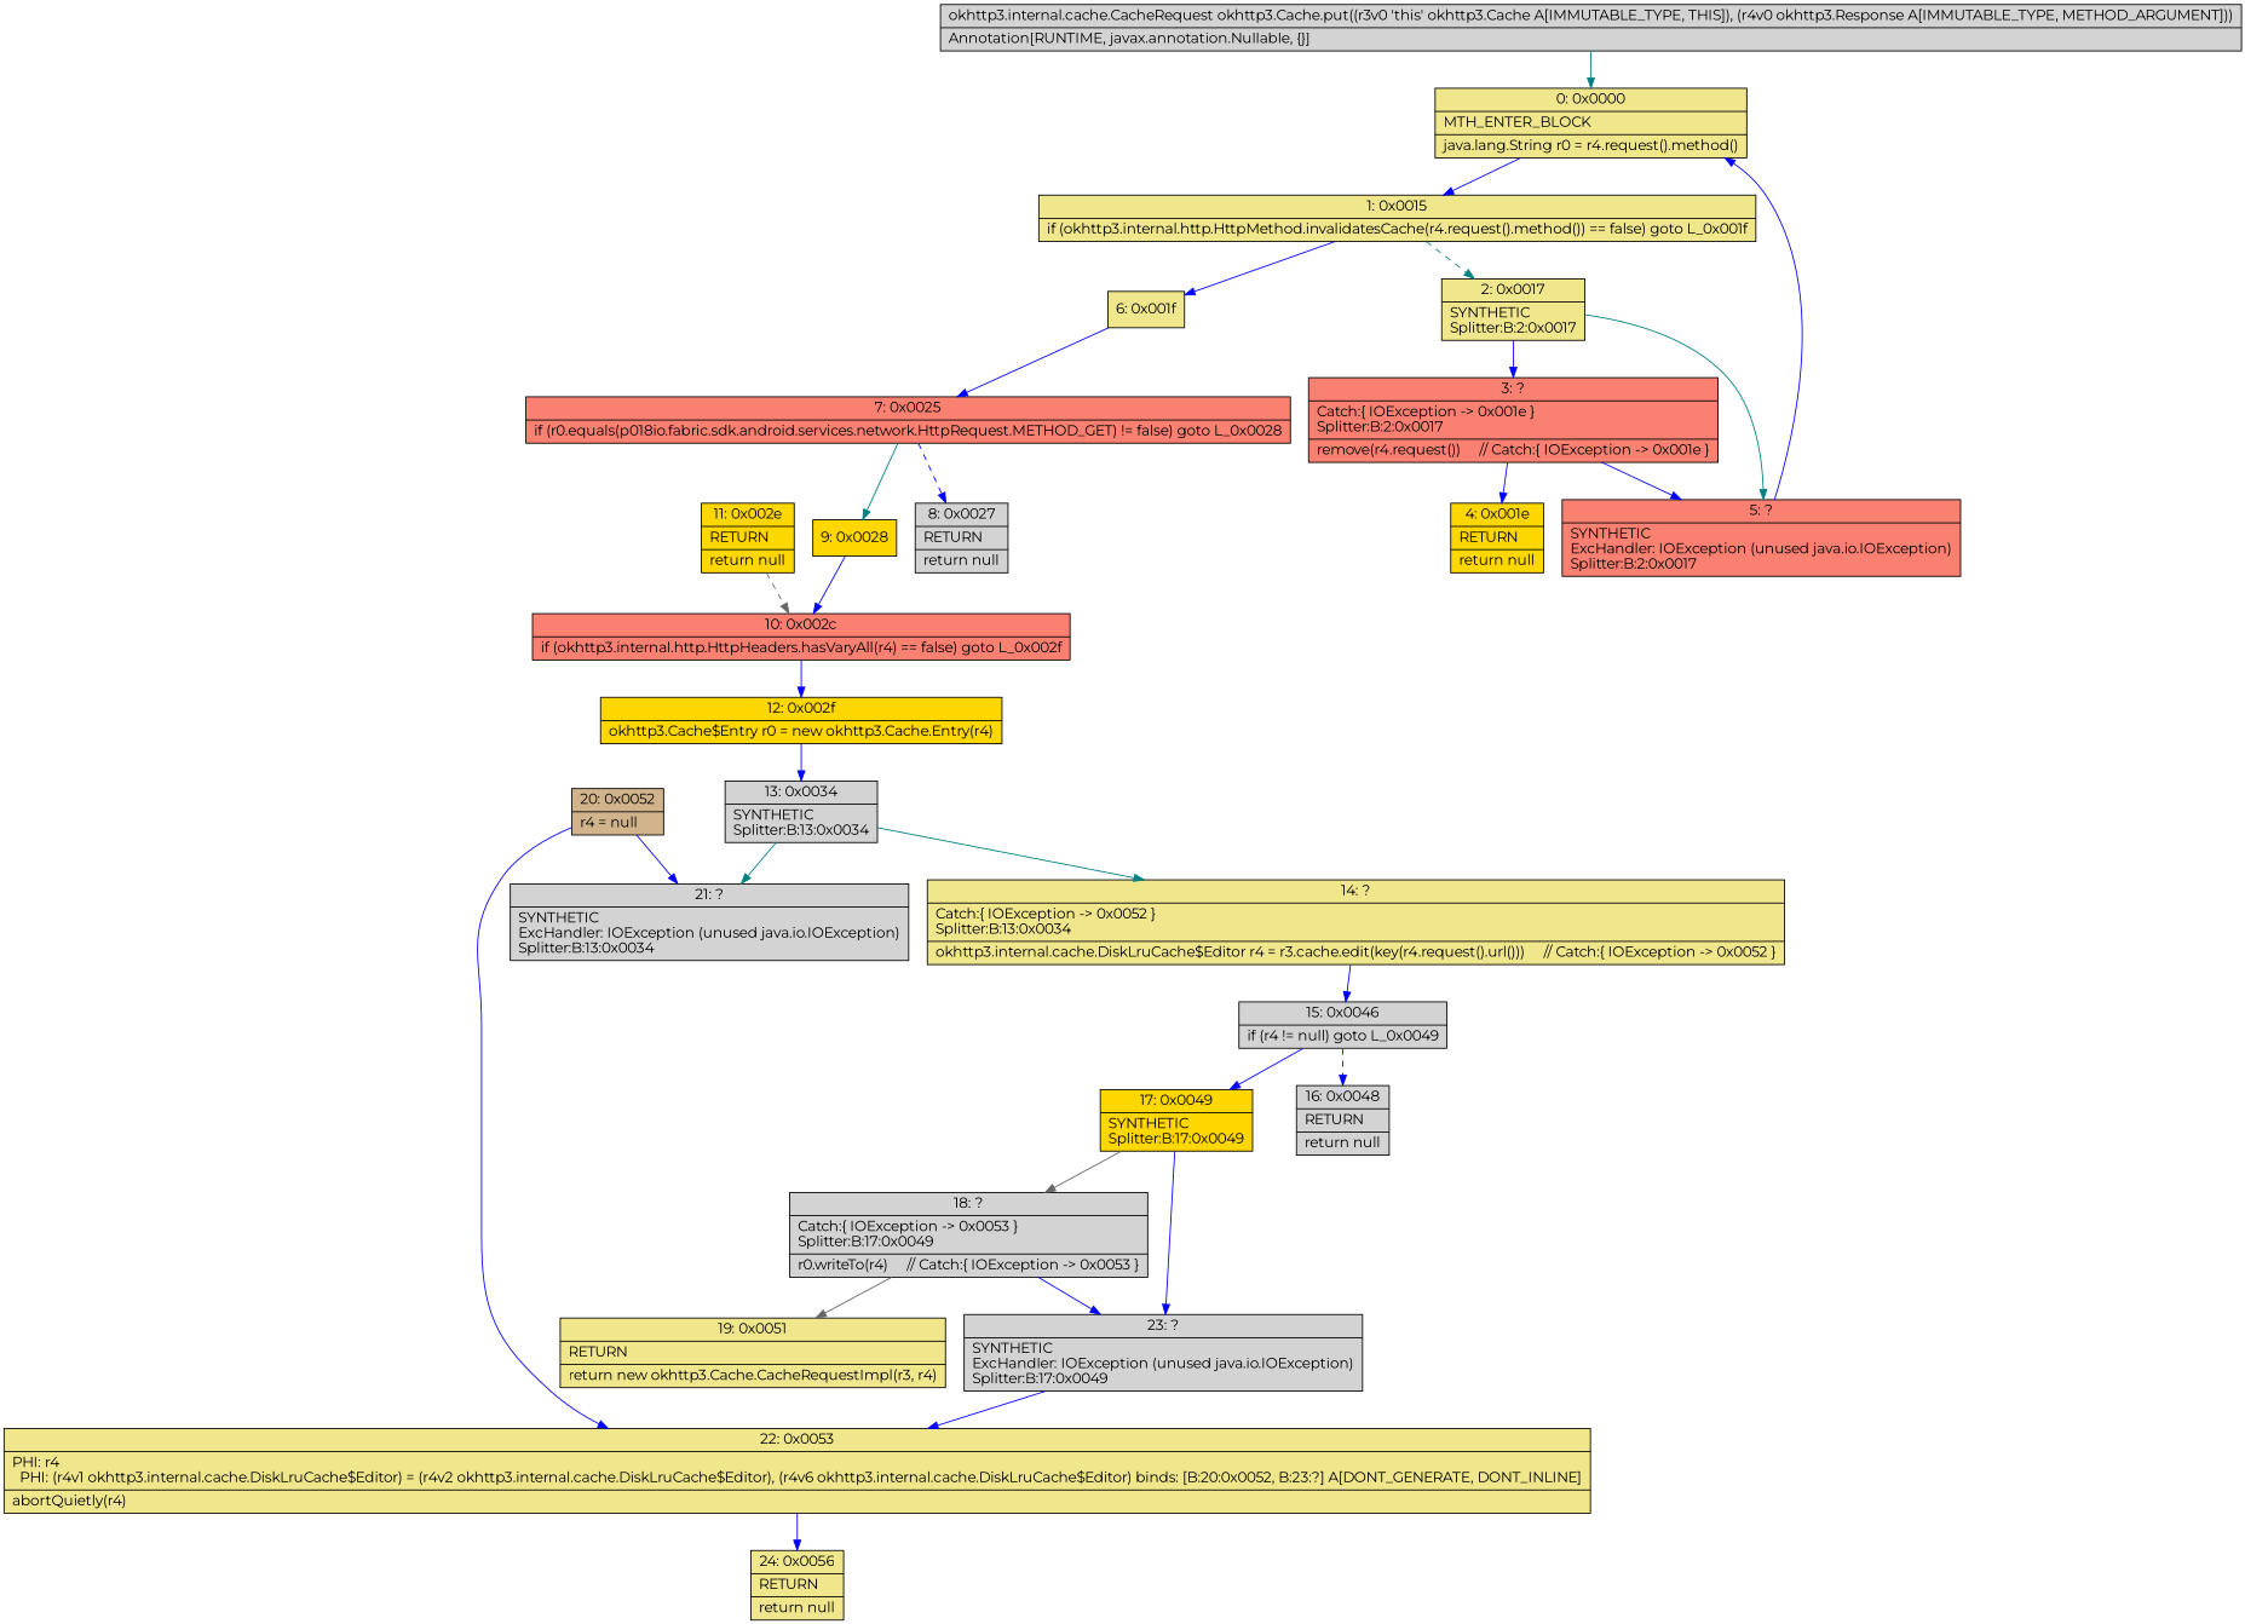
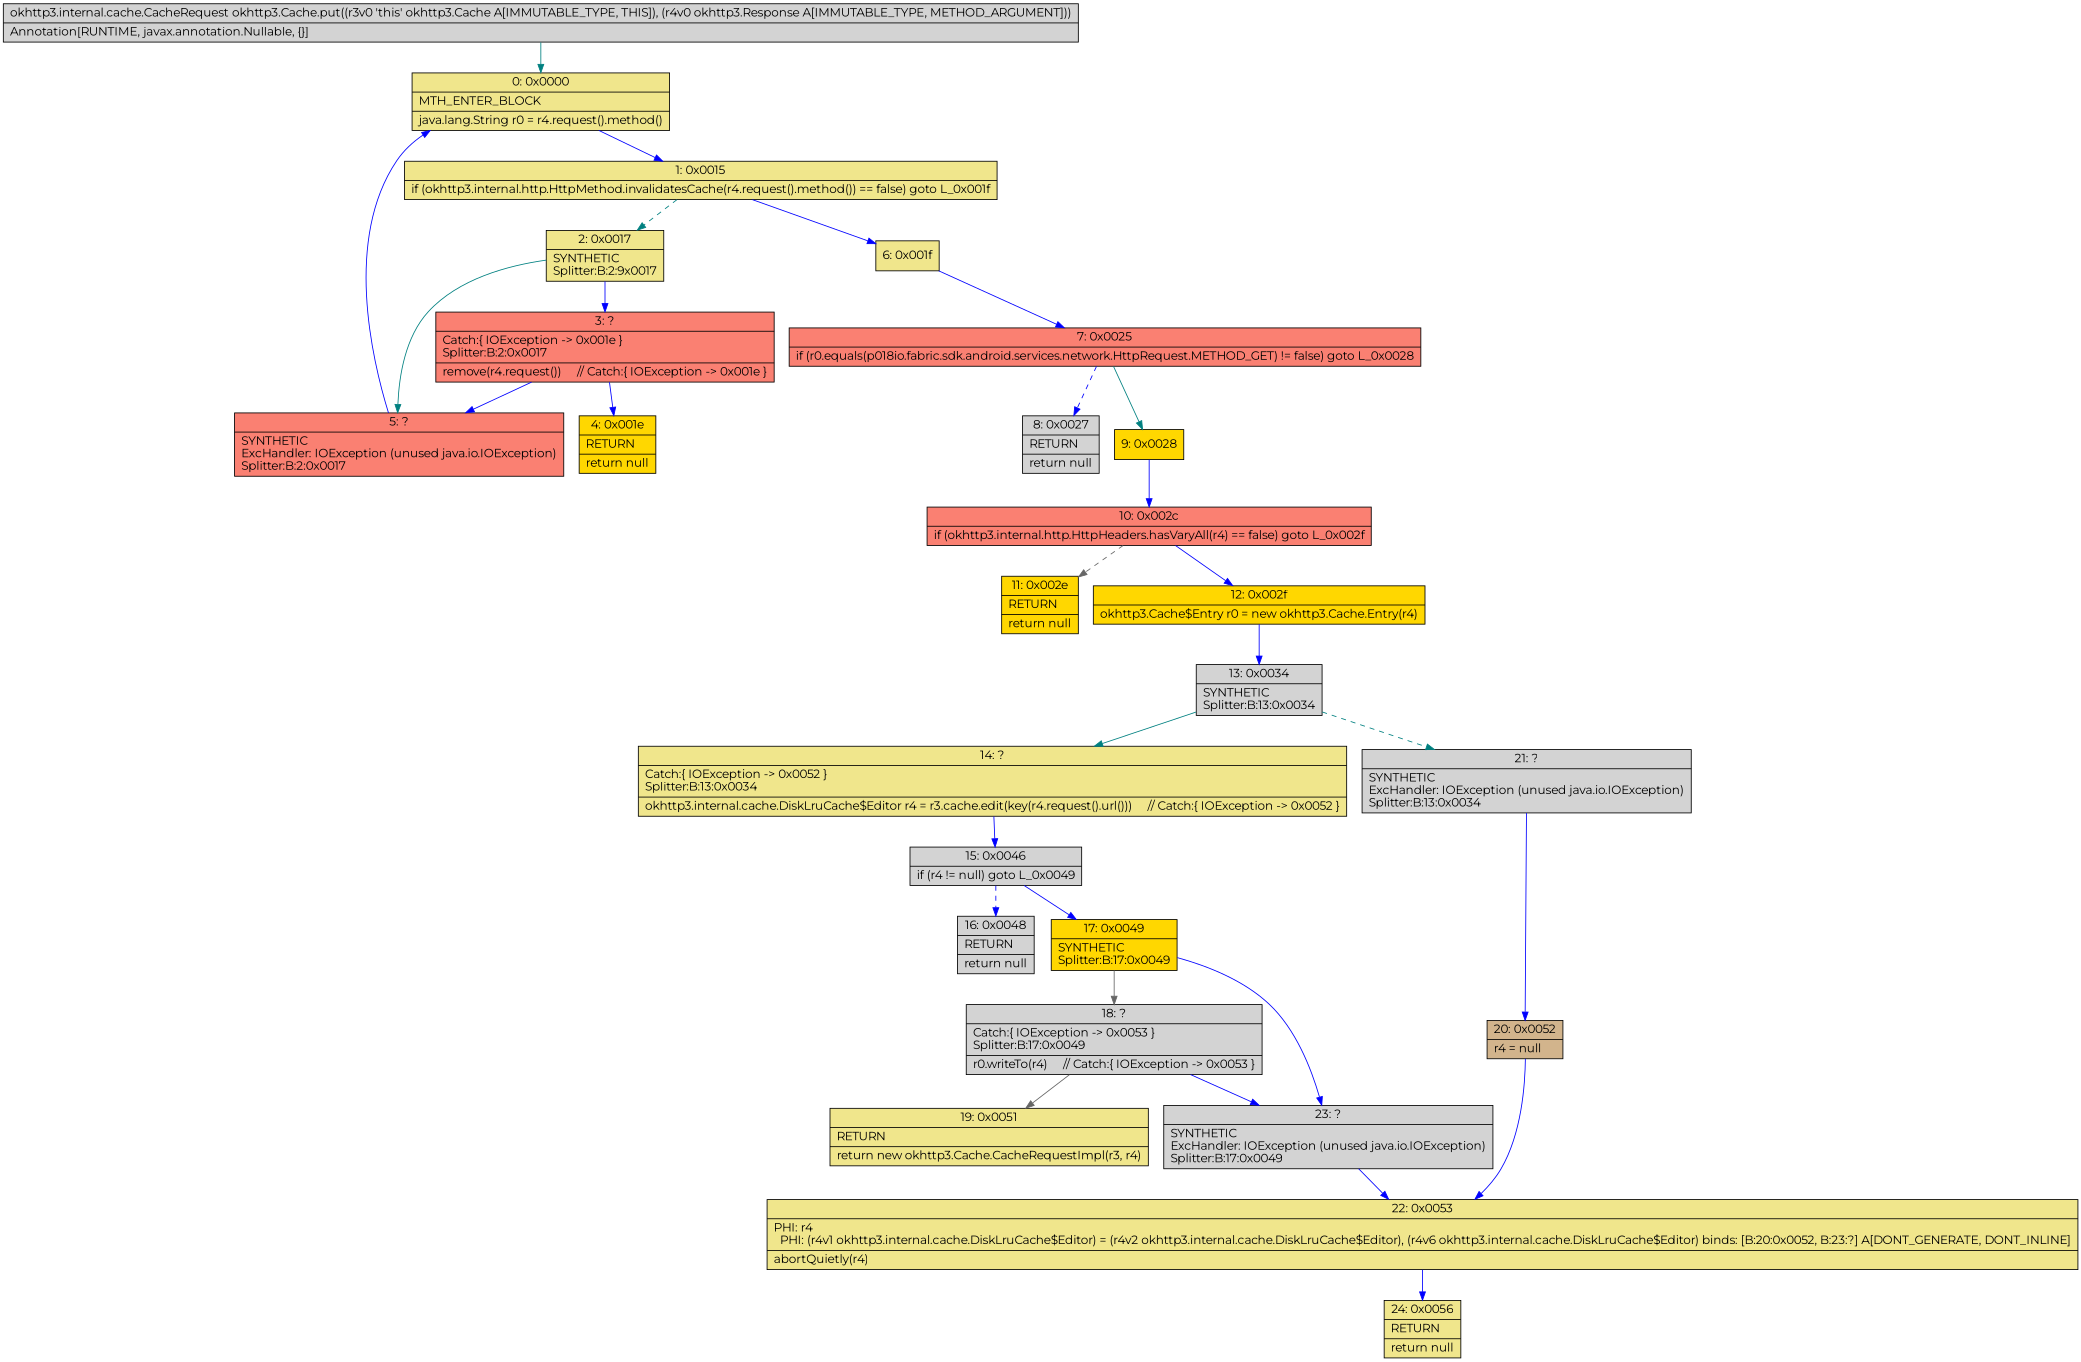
  digraph {
    fontname=Montserrat
    node [fillcolor=khaki fontname=Montserrat shape=record style=filled]
    edge [color=blue fontname=Montserrat]
    n1 [label="{0\:\ 0x0000|MTH_ENTER_BLOCK\l|java.lang.String r0 = r4.request().method()\l}"]
    n2 [label="{1\:\ 0x0015|if (okhttp3.internal.http.HttpMethod.invalidatesCache(r4.request().method()) == false) goto L_0x001f\l}"]
-   n3 [label="{2\:\ 0x0017|SYNTHETIC\lSplitter:B:2:0x0017\l}"]
+   n3 [label="{2\:\ 0x0017|SYNTHETIC\lSplitter:B:2:9x0017\l}"]
    n4 [label="{6\:\ 0x001f}"]
    n5 [fillcolor=salmon label="{3\:\ ?|Catch:\{ IOException \-\> 0x001e \}\lSplitter:B:2:0x0017\l|remove(r4.request())     \/\/ Catch:\{ IOException \-\> 0x001e \}\l}"]
    n6 [fillcolor=salmon label="{5\:\ ?|SYNTHETIC\lExcHandler: IOException (unused java.io.IOException)\lSplitter:B:2:0x0017\l}"]
    n7 [fillcolor=salmon label="{7\:\ 0x0025|if (r0.equals(p018io.fabric.sdk.android.services.network.HttpRequest.METHOD_GET) != false) goto L_0x0028\l}"]
    n8 [fillcolor=gold label="{4\:\ 0x001e|RETURN\l|return null\l}"]
    n9 [fillcolor=lightgrey label="{8\:\ 0x0027|RETURN\l|return null\l}"]
    n10 [fillcolor=gold label="{9\:\ 0x0028}"]
    n11 [fillcolor=salmon label="{10\:\ 0x002c|if (okhttp3.internal.http.HttpHeaders.hasVaryAll(r4) == false) goto L_0x002f\l}"]
    n12 [fillcolor=gold label="{11\:\ 0x002e|RETURN\l|return null\l}"]
    n13 [fillcolor=gold label="{12\:\ 0x002f|okhttp3.Cache$Entry r0 = new okhttp3.Cache.Entry(r4)\l}"]
    n14 [fillcolor=lightgrey label="{13\:\ 0x0034|SYNTHETIC\lSplitter:B:13:0x0034\l}"]
    n15 [label="{14\:\ ?|Catch:\{ IOException \-\> 0x0052 \}\lSplitter:B:13:0x0034\l|okhttp3.internal.cache.DiskLruCache$Editor r4 = r3.cache.edit(key(r4.request().url()))     \/\/ Catch:\{ IOException \-\> 0x0052 \}\l}"]
    n16 [fillcolor=lightgrey label="{21\:\ ?|SYNTHETIC\lExcHandler: IOException (unused java.io.IOException)\lSplitter:B:13:0x0034\l}"]
    n17 [fillcolor=lightgrey label="{15\:\ 0x0046|if (r4 != null) goto L_0x0049\l}"]
    n18 [fillcolor=tan label="{20\:\ 0x0052|r4 = null\l}"]
    n19 [fillcolor=lightgrey label="{16\:\ 0x0048|RETURN\l|return null\l}"]
    n20 [fillcolor=gold label="{17\:\ 0x0049|SYNTHETIC\lSplitter:B:17:0x0049\l}"]
    n21 [fillcolor=lightgrey label="{18\:\ ?|Catch:\{ IOException \-\> 0x0053 \}\lSplitter:B:17:0x0049\l|r0.writeTo(r4)     \/\/ Catch:\{ IOException \-\> 0x0053 \}\l}"]
    n22 [fillcolor=lightgrey label="{23\:\ ?|SYNTHETIC\lExcHandler: IOException (unused java.io.IOException)\lSplitter:B:17:0x0049\l}"]
    n23 [label="{19\:\ 0x0051|RETURN\l|return new okhttp3.Cache.CacheRequestImpl(r3, r4)\l}"]
    n24 [label="{22\:\ 0x0053|PHI: r4 \l  PHI: (r4v1 okhttp3.internal.cache.DiskLruCache$Editor) = (r4v2 okhttp3.internal.cache.DiskLruCache$Editor), (r4v6 okhttp3.internal.cache.DiskLruCache$Editor) binds: [B:20:0x0052, B:23:?] A[DONT_GENERATE, DONT_INLINE]\l|abortQuietly(r4)\l}"]
    n25 [label="{24\:\ 0x0056|RETURN\l|return null\l}"]
    n26 [fillcolor=lightgrey label="{okhttp3.internal.cache.CacheRequest okhttp3.Cache.put((r3v0 'this' okhttp3.Cache A[IMMUTABLE_TYPE, THIS]), (r4v0 okhttp3.Response A[IMMUTABLE_TYPE, METHOD_ARGUMENT]))  | Annotation[RUNTIME, javax.annotation.Nullable, \{\}]\l}"]
    n1 -> n2
    n2 -> n3 [color=teal style=dashed]
    n2 -> n4
    n3 -> n5
    n3 -> n6 [color=teal]
    n4 -> n7
    n5 -> n6
    n5 -> n8
    n6 -> n1
    n7 -> n9 [style=dashed]
    n7 -> n10 [color=teal]
    n10 -> n11
-   n12 -> n11 [color=gray40 style=dashed]
+   n11 -> n12 [color=gray40 style=dashed]
    n11 -> n13
    n13 -> n14
    n14 -> n15 [color=teal]
-   n14 -> n16 [color=teal]
+   n14 -> n16 [color=teal style=dashed]
    n15 -> n17
-   n18 -> n16
+   n16 -> n18
    n17 -> n19 [style=dashed]
    n17 -> n20
    n18 -> n24
    n20 -> n21 [color=gray40]
    n20 -> n22
    n21 -> n22
    n21 -> n23 [color=gray40]
    n22 -> n24
    n24 -> n25
    n26 -> n1 [color=teal]
  }
